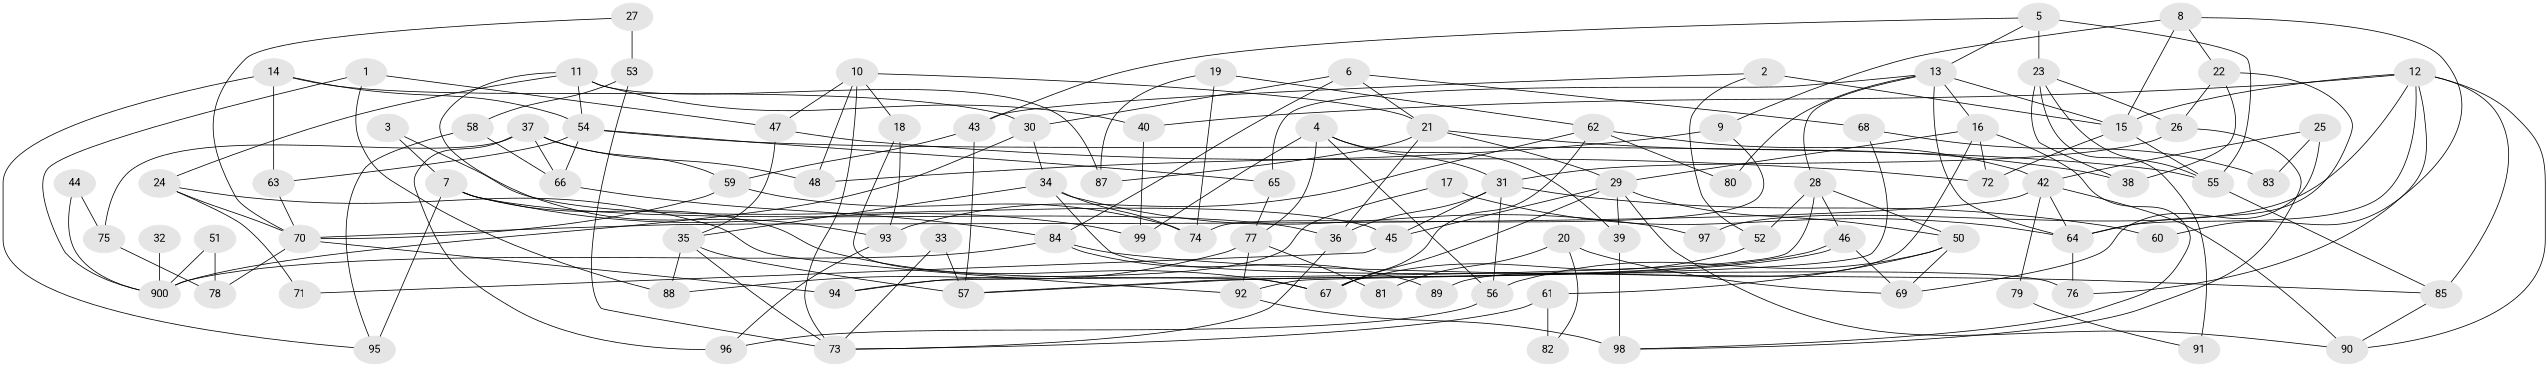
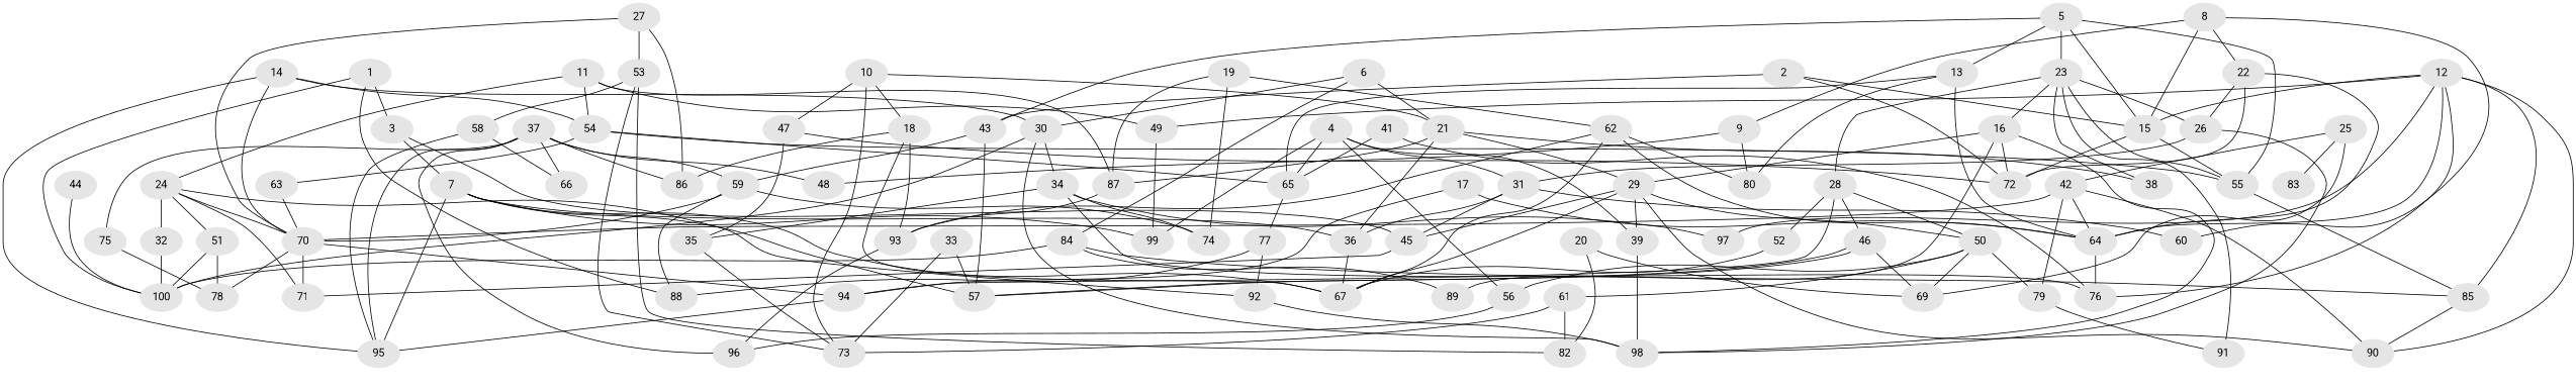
  graph {
    fontname=Roboto
    node [color=gray90 fontname=Roboto style=filled]
    edge [fontname=Roboto]
    1
    47
    88
-   100 [label=900]
+   100
    72
    35
    2
    15
    43
    52
    55
    57
    59
    67
    3
    7
    45
    99
    36
    95
    71
    4
    31
    39
    56
    77
    60
    98
    96
-   81
    92
    5
    13
    23
    64
    16
    65
    80
    38
    26
    28
    91
    85
    6
    21
    30
-   68
    84
    87
    29
    34
    83
    89
    8
    9
    22
    48
    74
    10
    18
    73
+   86
    93
    11
    24
-   49 [label=40]
+   49
    54
    70
    32
    51
    66
    63
    12
    76
    90
    97
    14
    94
    78
    50
    17
    19
    62
    20
    69
    82
    46
    25
    42
    79
    27
    53
    58
    61
    33
    37
    75
+   41
    44
-   1 -- 47
+   1 -- 3
    1 -- 88
    1 -- 100
    47 -- 72
    47 -- 35
-   35 -- 88
+   59 -- 88
    35 -- 73
    2 -- 15
    2 -- 43
-   2 -- 52
+   2 -- 72
    15 -- 72
    15 -- 55
    43 -- 57
    43 -- 59
    52 -- 67
    55 -- 85
    59 -- 74
    59 -- 70
    3 -- 7
    3 -- 45
-   35 -- 57
+   7 -- 57
    7 -- 67
    7 -- 99
    7 -- 36
    7 -- 95
    45 -- 71
-   36 -- 73
+   36 -- 67
    4 -- 99
    4 -- 31
    4 -- 39
    4 -- 56
-   4 -- 77
+   4 -- 65
    31 -- 45
    31 -- 36
-   31 -- 56
    31 -- 60
    39 -- 98
    56 -- 96
    77 -- 88
-   77 -- 81
    77 -- 92
    92 -- 98
    5 -- 43
    5 -- 55
    5 -- 13
    5 -- 23
-   13 -- 15
+   5 -- 15
    13 -- 64
-   13 -- 16
+   23 -- 16
    13 -- 65
    13 -- 80
    23 -- 55
    23 -- 38
    23 -- 26
-   13 -- 28
+   23 -- 28
    23 -- 91
    64 -- 76
    16 -- 72
    16 -- 98
    16 -- 29
    16 -- 89
    65 -- 77
    26 -- 31
    26 -- 98
    28 -- 52
    28 -- 94
    28 -- 50
    28 -- 46
    85 -- 90
    6 -- 21
    6 -- 30
-   6 -- 68
    6 -- 84
    21 -- 36
    21 -- 38
    21 -- 87
    21 -- 29
    30 -- 100
+   30 -- 98
    30 -- 34
-   68 -- 92
-   68 -- 83
    84 -- 100
    84 -- 85
    84 -- 89
-   11 -- 93
+   87 -- 93
    29 -- 67
    29 -- 45
    29 -- 39
    29 -- 90
    29 -- 50
    34 -- 35
    34 -- 74
    34 -- 76
    34 -- 97
    8 -- 15
    8 -- 60
    8 -- 9
    8 -- 22
    9 -- 48
-   9 -- 74
-   22 -- 38
+   9 -- 80
+   22 -- 72
    22 -- 64
    22 -- 26
    10 -- 47
    10 -- 21
-   10 -- 48
    10 -- 18
    10 -- 73
    18 -- 67
+   18 -- 86
    18 -- 93
    93 -- 96
    11 -- 87
    11 -- 24
    11 -- 49
    11 -- 54
    24 -- 71
    24 -- 92
    24 -- 70
+   24 -- 32
+   24 -- 51
    49 -- 99
    54 -- 55
    54 -- 65
-   54 -- 66
    54 -- 63
+   70 -- 71
    70 -- 94
    70 -- 78
    32 -- 100
    51 -- 100
    51 -- 78
-   66 -- 84
    63 -- 70
    12 -- 15
    12 -- 64
    12 -- 85
    12 -- 49
    12 -- 76
    12 -- 90
    12 -- 97
    14 -- 95
    14 -- 30
    14 -- 54
-   14 -- 63
+   14 -- 70
+   94 -- 95
    50 -- 56
    50 -- 69
+   50 -- 79
    50 -- 61
    17 -- 64
    17 -- 94
    19 -- 87
    19 -- 74
    19 -- 62
    62 -- 67
-   62 -- 42
+   62 -- 64
    62 -- 80
    62 -- 93
-   20 -- 81
    20 -- 69
    20 -- 82
    46 -- 57
    46 -- 57
    46 -- 69
    25 -- 83
    25 -- 69
    25 -- 42
    42 -- 64
    42 -- 70
    42 -- 90
    42 -- 79
    79 -- 91
+   27 -- 86
    27 -- 70
    27 -- 53
    53 -- 73
+   53 -- 82
    53 -- 58
    58 -- 95
    58 -- 66
    61 -- 73
    61 -- 82
    33 -- 57
    33 -- 73
    37 -- 59
+   37 -- 95
    37 -- 96
    37 -- 48
+   37 -- 86
    37 -- 66
    37 -- 75
    75 -- 78
+   41 -- 65
+   41 -- 76
    44 -- 100
-   44 -- 75
  }
